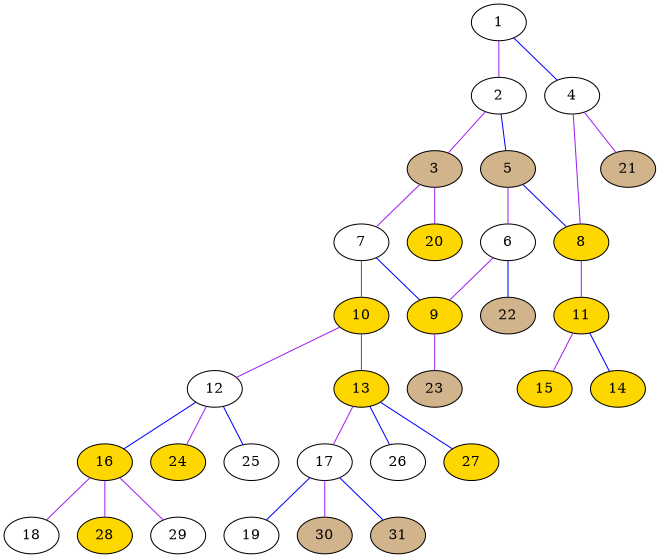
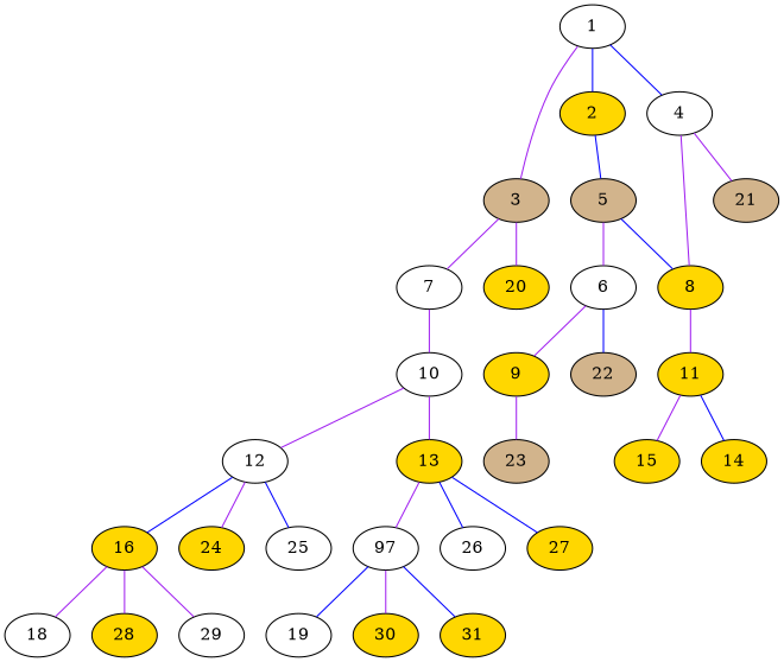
  graph {
    node [chem=C fillcolor=gold style=filled]
    edge [color=purple valence=1]
    1 [fillcolor=white]
-   2 [fillcolor=white]
+   2
    3 [fillcolor=tan]
    4 [fillcolor=white]
    5 [chem=O fillcolor=tan]
    7 [fillcolor=white]
    20 [chem=H]
    8
    21 [chem=H fillcolor=tan]
    6 [fillcolor=white]
    9
    22 [chem=H fillcolor=tan]
-   10 [chem=N]
+   10 [chem=N fillcolor=white]
    11 [chem=N]
    23 [chem=H fillcolor=tan]
    12 [fillcolor=white]
    13
    14 [chem=O]
    15 [chem=O]
    16
    24 [chem=H]
    25 [chem=H fillcolor=white]
-   17 [fillcolor=white]
+   17 [fillcolor=white label=97]
    26 [chem=H fillcolor=white]
    27 [chem=H]
    18 [chem=Cl fillcolor=white]
    28 [chem=H]
    29 [chem=H fillcolor=white]
    19 [chem=Cl fillcolor=white]
-   30 [chem=H fillcolor=tan]
-   31 [chem=H fillcolor=tan]
-   1 -- 2 [valence=2]
-   2 -- 3
+   30 [chem=H]
+   31 [chem=H]
+   1 -- 2 [color=blue valence=2]
+   1 -- 3
    1 -- 4 [color=blue]
    2 -- 5 [color=blue]
    3 -- 7 [valence=2]
    3 -- 20
    4 -- 8 [valence=2]
    4 -- 21
    5 -- 8 [color=blue]
    5 -- 6
-   7 -- 9 [color=blue]
    7 -- 10
    8 -- 11
    6 -- 9 [valence=2]
    6 -- 22 [color=blue]
    9 -- 23
    10 -- 12
    10 -- 13
    11 -- 14 [color=blue valence=2]
    11 -- 15
    12 -- 16 [color=blue]
    12 -- 24
    12 -- 25 [color=blue]
    13 -- 17
    13 -- 26 [color=blue]
    13 -- 27 [color=blue]
    16 -- 18
    16 -- 28
    16 -- 29
    17 -- 19 [color=blue]
    17 -- 30
    17 -- 31 [color=blue]
  }
